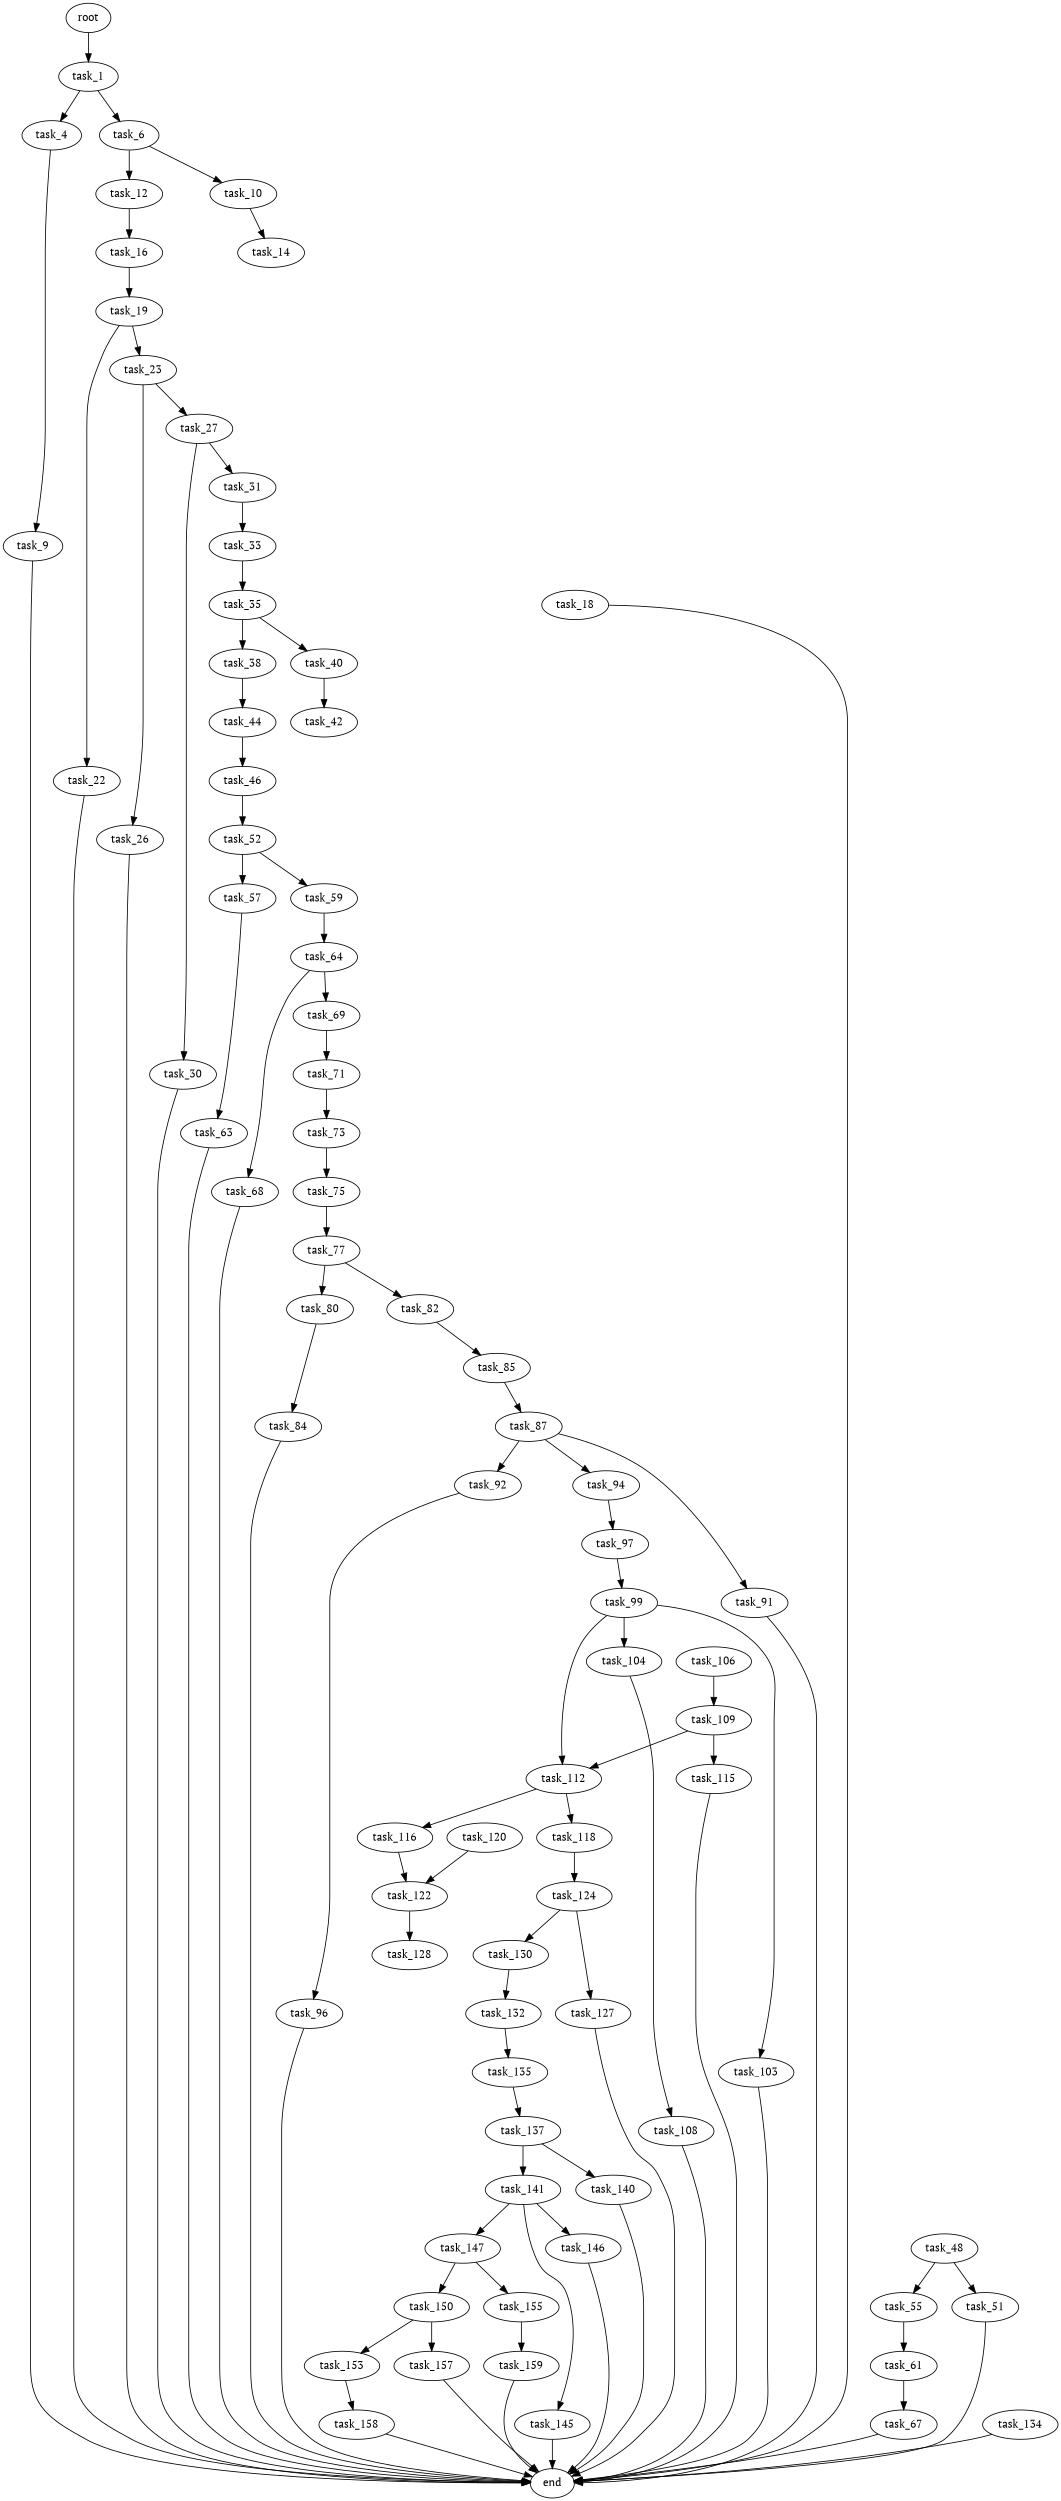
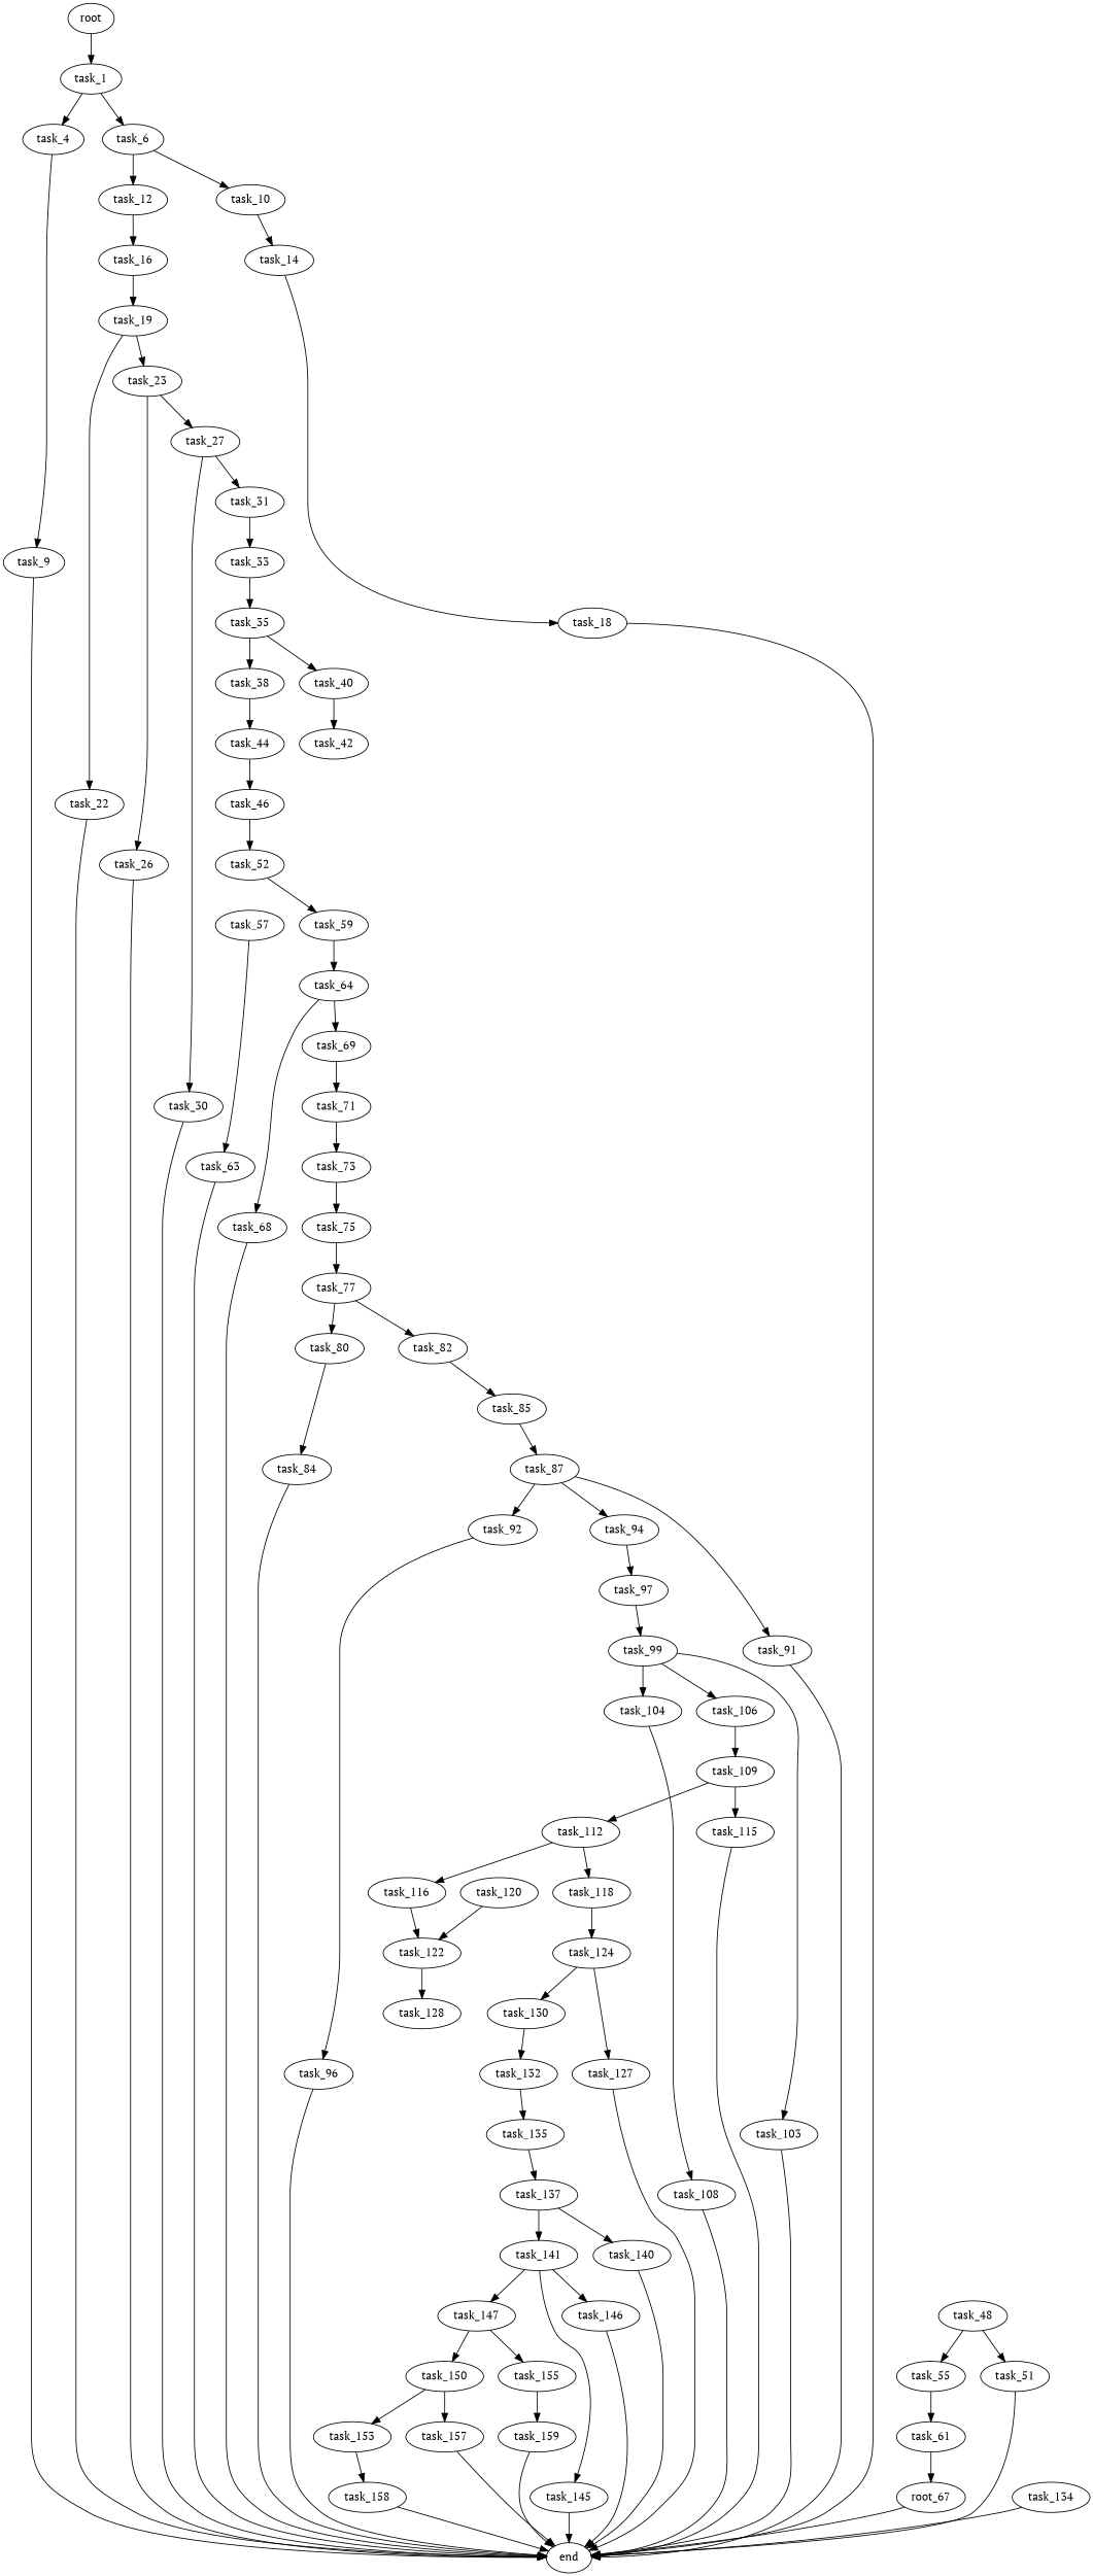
  digraph {
    fontname="PT Serif"
    node [fontname="PT Serif"]
    edge [fontname="PT Serif"]
    root
    task_1
    task_4
    task_6
    task_9
    task_10
    task_12
    end
    task_14
    task_16
    task_18
    task_19
    task_22
    task_23
    task_26
    task_27
    task_30
    task_31
    task_33
    task_35
    task_38
    task_40
    task_44
    task_42
    task_46
    task_52
    task_48
    task_51
    task_55
    task_61
    task_57
    task_59
    task_63
    task_64
-   task_67
+   task_67 [label=root_67]
    task_68
    task_69
    task_71
    task_73
    task_75
    task_77
    task_80
    task_82
    task_84
    task_85
    task_87
    task_91
    task_92
    task_94
    task_96
    task_97
    task_99
    task_103
    task_104
    task_106
    task_108
    task_109
    task_112
    task_115
    task_116
    task_118
    task_122
    task_124
    task_120
    task_127
    task_130
    task_128
    task_132
    task_134
    task_135
    task_137
    task_140
    task_141
    task_145
    task_146
    task_147
    task_150
    task_155
    task_153
    task_157
    task_159
    task_158
    root -> task_1
    task_1 -> task_4
    task_1 -> task_6
    task_4 -> task_9
    task_6 -> task_10
    task_6 -> task_12
    task_9 -> end
    task_10 -> task_14
    task_12 -> task_16
+   task_14 -> task_18
    task_16 -> task_19
    task_18 -> end
    task_19 -> task_22
    task_19 -> task_23
    task_22 -> end
    task_23 -> task_26
    task_23 -> task_27
    task_26 -> end
    task_27 -> task_30
    task_27 -> task_31
    task_30 -> end
    task_31 -> task_33
    task_33 -> task_35
    task_35 -> task_38
    task_35 -> task_40
    task_38 -> task_44
    task_40 -> task_42
    task_44 -> task_46
    task_46 -> task_52
-   task_52 -> task_57
    task_52 -> task_59
    task_48 -> task_51
    task_48 -> task_55
    task_51 -> end
    task_55 -> task_61
    task_61 -> task_67
    task_57 -> task_63
    task_59 -> task_64
    task_63 -> end
    task_64 -> task_68
    task_64 -> task_69
    task_67 -> end
    task_68 -> end
    task_69 -> task_71
    task_71 -> task_73
    task_73 -> task_75
    task_75 -> task_77
    task_77 -> task_80
    task_77 -> task_82
    task_80 -> task_84
    task_82 -> task_85
    task_84 -> end
    task_85 -> task_87
    task_87 -> task_91
    task_87 -> task_92
    task_87 -> task_94
    task_91 -> end
    task_92 -> task_96
    task_94 -> task_97
    task_96 -> end
    task_97 -> task_99
    task_99 -> task_103
    task_99 -> task_104
-   task_99 -> task_112
+   task_99 -> task_106
    task_103 -> end
    task_104 -> task_108
    task_106 -> task_109
    task_108 -> end
    task_109 -> task_112
    task_109 -> task_115
    task_112 -> task_116
    task_112 -> task_118
    task_115 -> end
    task_116 -> task_122
    task_118 -> task_124
    task_122 -> task_128
    task_124 -> task_127
    task_124 -> task_130
    task_120 -> task_122
    task_127 -> end
    task_130 -> task_132
    task_132 -> task_135
    task_134 -> end
    task_135 -> task_137
    task_137 -> task_140
    task_137 -> task_141
    task_140 -> end
    task_141 -> task_145
    task_141 -> task_146
    task_141 -> task_147
    task_145 -> end
    task_146 -> end
    task_147 -> task_150
    task_147 -> task_155
    task_150 -> task_153
    task_150 -> task_157
    task_155 -> task_159
    task_153 -> task_158
    task_157 -> end
    task_159 -> end
    task_158 -> end
  }
